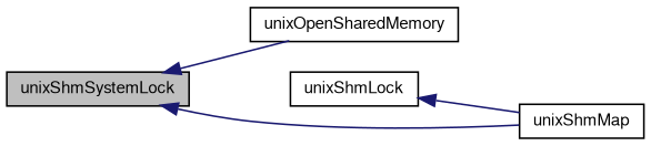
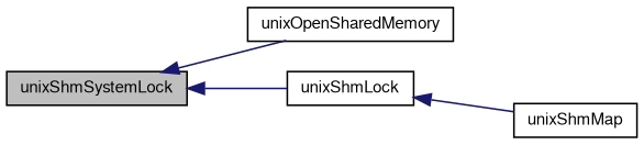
  digraph {
    rankdir=LR
    node [color=black fillcolor=white fontname=FreeSans fontsize=10 shape=record style=filled]
    edge [color=midnightblue dir=back fontname=FreeSans fontsize=10 labelfontname=FreeSans labelfontsize=10 style=solid]
    n1 [fillcolor=grey75 fontcolor=black height=0.2 label=unixShmSystemLock width=0.4]
    n2 [height=0.2 label=unixOpenSharedMemory width=0.4]
    n3 [height=0.2 label=unixShmLock width=0.4]
    n4 [height=0.2 label=unixShmMap width=0.4]
    n1 -> n2
-   n1 -> n4
+   n1 -> n3
    n3 -> n4
  }
